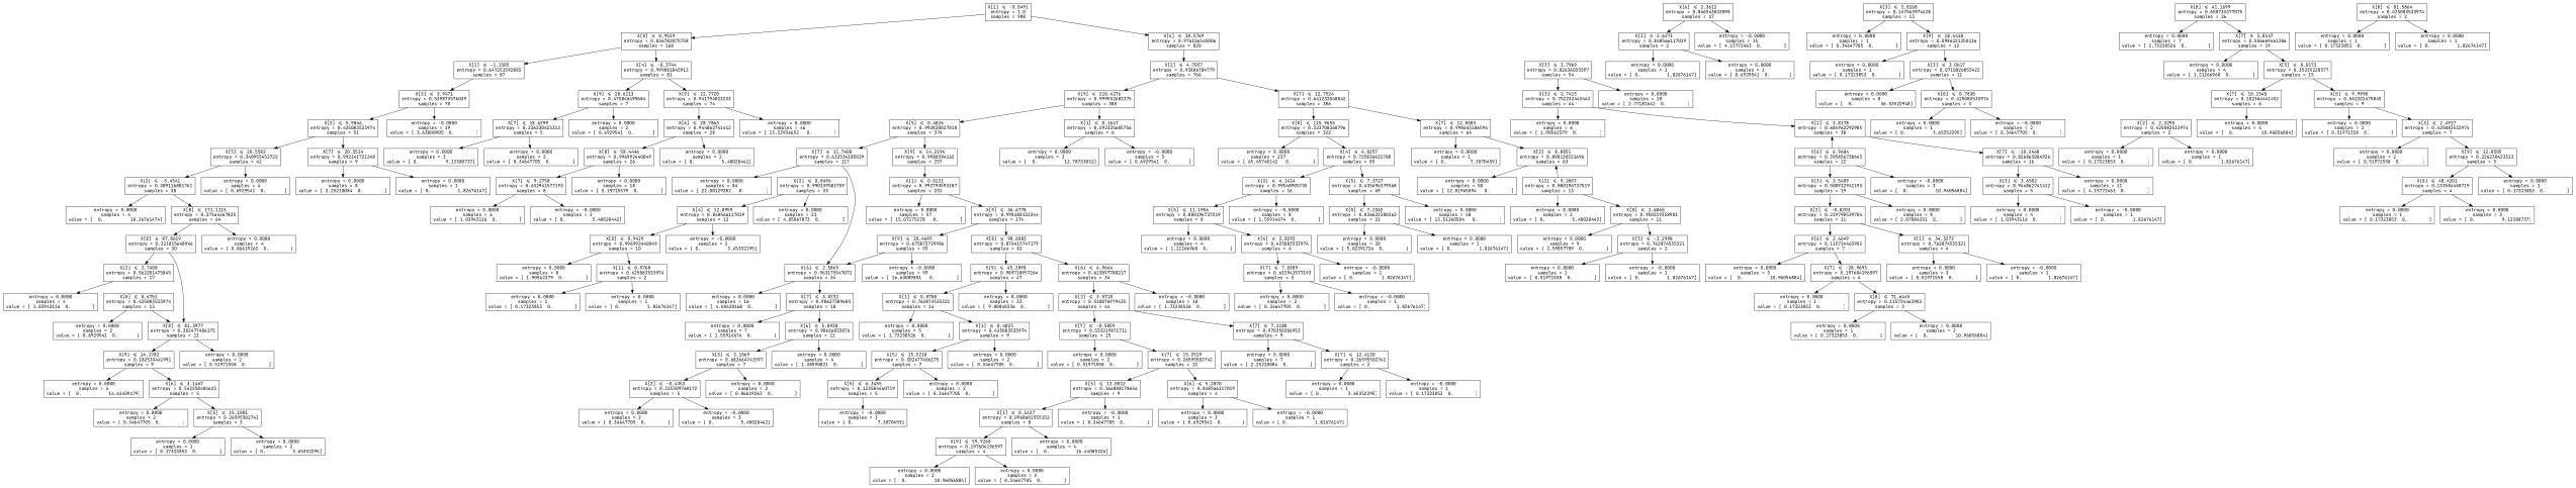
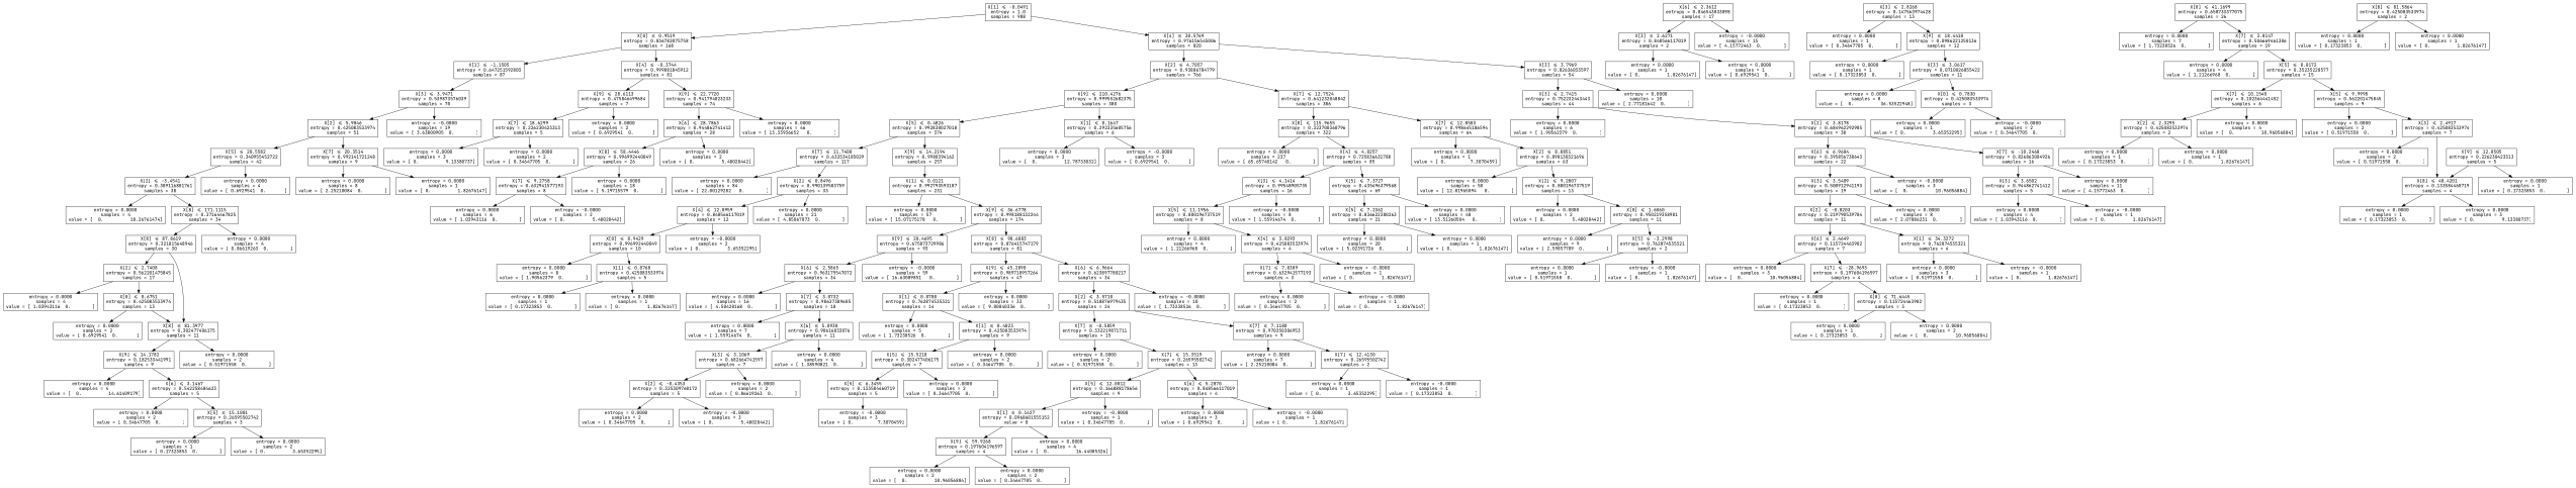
  digraph {
    fontname="JetBrains Mono"
    node [fontname="JetBrains Mono" shape=box]
    edge [fontname="JetBrains Mono"]
    n1 [label="X[1] <= -0.0491\nentropy = 1.0\nsamples = 988"]
    n2 [label="X[0] <= 0.9519\nentropy = 0.836782075758\nsamples = 168"]
    n3 [label="X[4] <= 30.5769\nentropy = 0.976156545006\nsamples = 820"]
    n4 [label="X[1] <= -1.1505\nentropy = 0.647251592803\nsamples = 87"]
    n5 [label="X[4] <= -0.3744\nentropy = 0.999881845912\nsamples = 81"]
    n6 [label="X[2] <= 4.7057\nentropy = 0.93886784779\nsamples = 766"]
    n7 [label="X[3] <= 3.7969\nentropy = 0.82636033597\nsamples = 54"]
    n8 [label="X[3] <= 3.9471\nentropy = 0.539873576039\nsamples = 70"]
    n9 [label="X[9] <= 28.6113\nentropy = 0.475846499684\nsamples = 7"]
    n10 [label="X[9] <= 22.7720\nentropy = 0.941794023233\nsamples = 74"]
    n11 [label="X[6] <= 2.3612\nentropy = 0.846543833098\nsamples = 17"]
    n12 [label="X[3] <= 2.6271\nentropy = 0.848566117019\nsamples = 2"]
    n13 [label="entropy = -0.0000\nsamples = 15\nvalue = [ 4.15772463  0.        ]"]
    n14 [label="X[2] <= 5.9846\nentropy = 0.425083533974\nsamples = 51"]
    n15 [label="entropy = -0.0000\nsamples = 19\nvalue = [ 3.63800905  0.        ]"]
    n16 [label="entropy = 0.0000\nsamples = 1\nvalue = [ 0.          1.82676147]"]
    n17 [label="entropy = 0.0000\nsamples = 1\nvalue = [ 0.6929541  0.       ]"]
    n18 [label="X[5] <= 20.5582\nentropy = 0.340955452722\nsamples = 42"]
    n19 [label="X[7] <= 20.3514\nentropy = 0.992141721248\nsamples = 9"]
    n20 [label="X[2] <= -3.4541\nentropy = 0.309116801761\nsamples = 38"]
    n21 [label="entropy = 0.0000\nsamples = 4\nvalue = [ 0.6929541  0.       ]"]
    n22 [label="entropy = 0.0000\nsamples = 8\nvalue = [ 2.25210084  0.        ]"]
    n23 [label="entropy = 0.0000\nsamples = 1\nvalue = [ 0.          1.82676147]"]
    n24 [label="entropy = 0.0000\nsamples = 4\nvalue = [  0.          18.26761474]"]
-   n25 [label="X[8] <= 171.1115\nentropy = 0.37164467825\nsamples = 64"]
+   n25 [label="X[8] <= 171.1115\nentropy = 0.37164467825\nsamples = 34"]
    n26 [label="X[8] <= 87.8619\nentropy = 0.321815648946\nsamples = 30"]
    n27 [label="entropy = 0.0000\nsamples = 4\nvalue = [ 0.86619263  0.        ]"]
    n28 [label="X[2] <= 2.7408\nentropy = 0.562201475845\nsamples = 17"]
    n29 [label="X[8] <= 81.3977\nentropy = 0.302477406175\nsamples = 11"]
    n30 [label="entropy = 0.0000\nsamples = 4\nvalue = [ 1.03943116  0.        ]"]
    n31 [label="X[0] <= 0.6751\nentropy = 0.425083533974\nsamples = 13"]
    n32 [label="X[3] <= 2.8268\nentropy = 0.147563974428\nsamples = 13"]
    n33 [label="entropy = 0.0000\nsamples = 1\nvalue = [ 0.34647705  0.        ]"]
    n34 [label="X[9] <= 18.4410\nentropy = 0.0986221250136\nsamples = 12"]
    n35 [label="entropy = 0.0000\nsamples = 2\nvalue = [ 0.6929541  0.       ]"]
    n36 [label="X[9] <= 14.1782\nentropy = 0.182533441991\nsamples = 9"]
    n37 [label="entropy = 0.0000\nsamples = 2\nvalue = [ 0.51971558  0.        ]"]
    n38 [label="entropy = 0.0000\nsamples = 4\nvalue = [  0.          14.61409179]"]
    n39 [label="X[6] <= 3.1467\nentropy = 0.542258484623\nsamples = 5"]
    n40 [label="entropy = 0.0000\nsamples = 2\nvalue = [ 0.34647705  0.        ]"]
    n41 [label="X[5] <= 15.1001\nentropy = 0.26595502742\nsamples = 3"]
    n42 [label="entropy = 0.0000\nsamples = 1\nvalue = [ 0.17323853  0.        ]"]
    n43 [label="entropy = 0.0000\nsamples = 2\nvalue = [ 0.          3.65352295]"]
    n44 [label="entropy = 0.0000\nsamples = 1\nvalue = [ 0.17323853  0.        ]"]
    n45 [label="X[3] <= 3.0617\nentropy = 0.0710026855422\nsamples = 11"]
    n46 [label="entropy = 0.0000\nsamples = 8\nvalue = [  0.          36.53522948]"]
    n47 [label="X[0] <= 0.7830\nentropy = 0.425083533974\nsamples = 3"]
    n48 [label="entropy = 0.0000\nsamples = 1\nvalue = [ 0.          3.65352295]"]
    n49 [label="entropy = -0.0000\nsamples = 2\nvalue = [ 0.34647705  0.        ]"]
    n50 [label="X[7] <= 18.6299\nentropy = 0.226230423313\nsamples = 5"]
    n51 [label="entropy = 0.0000\nsamples = 2\nvalue = [ 0.6929541  0.       ]"]
    n52 [label="X[6] <= 28.7863\nentropy = 0.944862741412\nsamples = 28"]
    n53 [label="entropy = 0.0000\nsamples = 46\nvalue = [ 13.33936652   0.        ]"]
    n54 [label="entropy = 0.0000\nsamples = 3\nvalue = [ 0.          9.13380737]"]
    n55 [label="entropy = 0.0000\nsamples = 2\nvalue = [ 0.34647705  0.        ]"]
    n56 [label="X[8] <= 58.4446\nentropy = 0.996992440049\nsamples = 26"]
    n57 [label="entropy = 0.0000\nsamples = 2\nvalue = [ 0.          5.48028442]"]
    n58 [label="X[7] <= 9.2758\nentropy = 0.632941577193\nsamples = 8"]
    n59 [label="entropy = 0.0000\nsamples = 18\nvalue = [ 5.19715579  0.        ]"]
    n60 [label="entropy = 0.0000\nsamples = 6\nvalue = [ 1.03943116  0.        ]"]
    n61 [label="entropy = -0.0000\nsamples = 2\nvalue = [ 0.          5.48028442]"]
    n62 [label="X[9] <= 210.4276\nentropy = 0.999552682375\nsamples = 380"]
    n63 [label="X[7] <= 12.7524\nentropy = 0.641232048842\nsamples = 386"]
    n64 [label="X[3] <= 2.7415\nentropy = 0.752232443443\nsamples = 44"]
    n65 [label="entropy = 0.0000\nsamples = 10\nvalue = [ 2.77181642  0.        ]"]
    n66 [label="X[5] <= 0.4826\nentropy = 0.992830027018\nsamples = 374"]
    n67 [label="X[1] <= 0.1647\nentropy = 0.292335605756\nsamples = 6"]
    n68 [label="X[8] <= 115.9655\nentropy = 0.323700360796\nsamples = 322"]
    n69 [label="X[7] <= 12.8503\nentropy = 0.998645186594\nsamples = 64"]
    n70 [label="X[7] <= 11.7400\nentropy = 0.632534185029\nsamples = 117"]
    n71 [label="X[9] <= 14.2194\nentropy = 0.9980394162\nsamples = 257"]
    n72 [label="entropy = 0.0000\nsamples = 3\nvalue = [  0.          12.78733032]"]
    n73 [label="entropy = -0.0000\nsamples = 3\nvalue = [ 0.6929541  0.       ]"]
    n74 [label="entropy = 0.0000\nsamples = 84\nvalue = [ 22.00129282   0.        ]"]
    n75 [label="X[2] <= 0.8496\nentropy = 0.990139583759\nsamples = 33"]
    n76 [label="X[1] <= 0.0121\nentropy = 0.992793593187\nsamples = 231"]
    n77 [label="X[4] <= 12.8959\nentropy = 0.848566117019\nsamples = 12"]
    n78 [label="entropy = 0.0000\nsamples = 21\nvalue = [ 4.85067873  0.        ]"]
    n79 [label="X[0] <= 0.9429\nentropy = 0.996992440049\nsamples = 10"]
    n80 [label="entropy = -0.0000\nsamples = 2\nvalue = [ 0.          3.65352295]"]
    n81 [label="entropy = 0.0000\nsamples = 8\nvalue = [ 1.90562379  0.        ]"]
-   n82 [label="X[1] <= 0.0768\nentropy = 0.425083533974\nsamples = 2"]
+   n82 [label="X[1] <= 0.0768\nentropy = 0.425083533974\nsamples = 5"]
    n83 [label="entropy = 0.0000\nsamples = 1\nvalue = [ 0.17323853  0.        ]"]
    n84 [label="entropy = 0.0000\nsamples = 1\nvalue = [ 0.          1.82676147]"]
    n85 [label="X[8] <= 41.1699\nentropy = 0.658733377075\nsamples = 26"]
    n86 [label="entropy = 0.0000\nsamples = 7\nvalue = [ 1.73238526  0.        ]"]
    n87 [label="X[7] <= 3.8147\nentropy = 0.506669461306\nsamples = 19"]
    n88 [label="entropy = 0.0000\nsamples = 57\nvalue = [ 15.07175178   0.        ]"]
    n89 [label="X[9] <= 36.6778\nentropy = 0.998188132244\nsamples = 174"]
    n90 [label="entropy = 0.0000\nsamples = 4\nvalue = [ 1.21266968  0.        ]"]
    n91 [label="X[5] <= 8.0172\nentropy = 0.35235228577\nsamples = 15"]
    n92 [label="X[7] <= 10.1540\nentropy = 0.102364441452\nsamples = 6"]
    n93 [label="X[5] <= 9.9998\nentropy = 0.562201475845\nsamples = 9"]
    n94 [label="X[2] <= 2.3295\nentropy = 0.425083533974\nsamples = 2"]
    n95 [label="entropy = 0.0000\nsamples = 4\nvalue = [  0.          10.96056884]"]
    n96 [label="entropy = 0.0000\nsamples = 2\nvalue = [ 0.51971558  0.        ]"]
    n97 [label="X[3] <= 2.4917\nentropy = 0.425083533974\nsamples = 7"]
    n98 [label="entropy = 0.0000\nsamples = 1\nvalue = [ 0.17323853  0.        ]"]
    n99 [label="entropy = 0.0000\nsamples = 1\nvalue = [ 0.          1.82676147]"]
    n100 [label="entropy = 0.0000\nsamples = 2\nvalue = [ 0.51971558  0.        ]"]
    n101 [label="X[9] <= 12.8505\nentropy = 0.226230423313\nsamples = 5"]
    n102 [label="X[8] <= 48.4201\nentropy = 0.133584460719\nsamples = 4"]
    n103 [label="entropy = 0.0000\nsamples = 1\nvalue = [ 0.17323853  0.        ]"]
    n104 [label="entropy = 0.0000\nsamples = 1\nvalue = [ 0.17323853  0.        ]"]
    n105 [label="entropy = 0.0000\nsamples = 3\nvalue = [ 0.          9.13380737]"]
    n106 [label="X[9] <= 20.4695\nentropy = 0.675873729986\nsamples = 93"]
    n107 [label="X[8] <= 98.6883\nentropy = 0.876415747179\nsamples = 81"]
    n108 [label="X[6] <= 2.5865\nentropy = 0.963175547072\nsamples = 34"]
    n109 [label="entropy = -0.0000\nsamples = 59\nvalue = [ 16.63089851   0.        ]"]
    n110 [label="X[9] <= 45.2890\nentropy = 0.989718957264\nsamples = 47"]
    n111 [label="X[6] <= 6.9664\nentropy = 0.623897780217\nsamples = 34"]
    n112 [label="entropy = 0.0000\nsamples = 16\nvalue = [ 4.50420168  0.        ]"]
    n113 [label="X[7] <= 3.0732\nentropy = 0.98637389605\nsamples = 18"]
    n114 [label="entropy = 0.0000\nsamples = 7\nvalue = [ 1.55914674  0.        ]"]
    n115 [label="X[6] <= 5.0930\nentropy = 0.90616833076\nsamples = 11"]
    n116 [label="X[3] <= 3.1069\nentropy = 0.682664741597\nsamples = 7"]
    n117 [label="entropy = 0.0000\nsamples = 4\nvalue = [ 1.38590821  0.        ]"]
    n118 [label="X[2] <= -0.4353\nentropy = 0.325309760172\nsamples = 5"]
    n119 [label="entropy = 0.0000\nsamples = 2\nvalue = [ 0.86619263  0.        ]"]
    n120 [label="entropy = 0.0000\nsamples = 2\nvalue = [ 0.34647705  0.        ]"]
    n121 [label="entropy = -0.0000\nsamples = 3\nvalue = [ 0.          5.48028442]"]
    n122 [label="X[1] <= 0.0700\nentropy = 0.762874535321\nsamples = 14"]
    n123 [label="entropy = 0.0000\nsamples = 33\nvalue = [ 9.00840336  0.        ]"]
-   n124 [label="X[2] <= 3.5710\nentropy = 0.518876979435\nsamples = 44"]
+   n124 [label="X[2] <= 3.5710\nentropy = 0.518876979435\nsamples = 24"]
    n125 [label="entropy = -0.0000\nsamples = 10\nvalue = [ 1.73238526  0.        ]"]
    n126 [label="entropy = 0.0000\nsamples = 5\nvalue = [ 1.73238526  0.        ]"]
    n127 [label="X[1] <= 0.4023\nentropy = 0.425083533974\nsamples = 9"]
    n128 [label="X[5] <= 15.5218\nentropy = 0.302477406175\nsamples = 7"]
    n129 [label="entropy = 0.0000\nsamples = 2\nvalue = [ 0.34647705  0.        ]"]
    n130 [label="X[5] <= 6.3455\nentropy = 0.133584460719\nsamples = 5"]
    n131 [label="entropy = 0.0000\nsamples = 2\nvalue = [ 0.34647705  0.        ]"]
    n132 [label="entropy = -0.0000\nsamples = 3\nvalue = [ 0.         7.3070459]"]
    n133 [label="X[8] <= 81.5864\nentropy = 0.425083533974\nsamples = 2"]
    n134 [label="entropy = 0.0000\nsamples = 1\nvalue = [ 0.17323853  0.        ]"]
    n135 [label="entropy = 0.0000\nsamples = 1\nvalue = [ 0.          1.82676147]"]
    n136 [label="X[7] <= -0.5859\nentropy = 0.332219871711\nsamples = 15"]
    n137 [label="X[7] <= 7.1180\nentropy = 0.970350306953\nsamples = 9"]
    n138 [label="entropy = 0.0000\nsamples = 2\nvalue = [ 0.51971558  0.        ]"]
    n139 [label="X[7] <= 15.3519\nentropy = 0.26595502742\nsamples = 13"]
    n140 [label="entropy = 0.0000\nsamples = 7\nvalue = [ 2.25210084  0.        ]"]
    n141 [label="X[7] <= 12.4130\nentropy = 0.26595502742\nsamples = 2"]
    n142 [label="X[5] <= 12.0012\nentropy = 0.166888178656\nsamples = 9"]
    n143 [label="X[6] <= 5.2870\nentropy = 0.848566117019\nsamples = 4"]
-   n144 [label="X[1] <= 0.1427\nentropy = 0.0968601555152\nsamples = 8"]
+   n144 [label="X[1] <= 0.1427\nentropy = 0.0968601555152\nvalue = 8"]
    n145 [label="entropy = -0.0000\nsamples = 1\nvalue = [ 0.34647705  0.        ]"]
    n146 [label="entropy = 0.0000\nsamples = 3\nvalue = [ 0.6929541  0.       ]"]
    n147 [label="entropy = -0.0000\nsamples = 1\nvalue = [ 0.          1.82676147]"]
    n148 [label="X[9] <= 59.9268\nentropy = 0.197604196597\nsamples = 4"]
    n149 [label="entropy = 0.0000\nsamples = 4\nvalue = [  0.          16.44085326]"]
    n150 [label="entropy = 0.0000\nsamples = 2\nvalue = [  0.          10.96056884]"]
    n151 [label="entropy = 0.0000\nsamples = 2\nvalue = [ 0.34647705  0.        ]"]
    n152 [label="entropy = 0.0000\nsamples = 1\nvalue = [ 0.          3.65352295]"]
    n153 [label="entropy = -0.0000\nsamples = 1\nvalue = [ 0.17323853  0.        ]"]
    n154 [label="entropy = 0.0000\nsamples = 237\nvalue = [ 65.65740142   0.        ]"]
    n155 [label="X[4] <= 4.0257\nentropy = 0.725836631788\nsamples = 85"]
    n156 [label="entropy = 0.0000\nsamples = 1\nvalue = [ 0.         7.3070459]"]
    n157 [label="X[2] <= 8.8851\nentropy = 0.898130321696\nsamples = 63"]
    n158 [label="X[3] <= 4.1414\nentropy = 0.99548905735\nsamples = 16"]
    n159 [label="X[5] <= 7.3727\nentropy = 0.435496379568\nsamples = 69"]
    n160 [label="X[5] <= 11.1956\nentropy = 0.880196737519\nsamples = 8"]
    n161 [label="entropy = -0.0000\nsamples = 8\nvalue = [ 1.55914674  0.        ]"]
    n162 [label="X[5] <= 7.2362\nentropy = 0.836622380263\nsamples = 21"]
    n163 [label="entropy = 0.0000\nsamples = 48\nvalue = [ 13.51260504   0.        ]"]
    n164 [label="entropy = 0.0000\nsamples = 4\nvalue = [ 1.21266968  0.        ]"]
    n165 [label="X[4] <= 3.8293\nentropy = 0.425083533974\nsamples = 4"]
    n166 [label="X[7] <= 7.0389\nentropy = 0.632941577193\nsamples = 3"]
    n167 [label="entropy = -0.0000\nsamples = 1\nvalue = [ 0.          1.82676147]"]
    n168 [label="entropy = 0.0000\nsamples = 2\nvalue = [ 0.34647705  0.        ]"]
    n169 [label="entropy = -0.0000\nsamples = 1\nvalue = [ 0.          1.82676147]"]
    n170 [label="entropy = 0.0000\nsamples = 20\nvalue = [ 5.02391726  0.        ]"]
    n171 [label="entropy = 0.0000\nsamples = 1\nvalue = [ 0.          1.82676147]"]
    n172 [label="entropy = 0.0000\nsamples = 50\nvalue = [ 12.81965094   0.        ]"]
    n173 [label="X[2] <= 9.2807\nentropy = 0.880196737519\nsamples = 13"]
    n174 [label="entropy = 0.0000\nsamples = 2\nvalue = [ 0.          5.48028442]"]
    n175 [label="X[0] <= 1.6060\nentropy = 0.950219358981\nsamples = 11"]
    n176 [label="entropy = 0.0000\nsamples = 9\nvalue = [ 2.59857789  0.        ]"]
    n177 [label="X[5] <= -3.2998\nentropy = 0.762874535321\nsamples = 2"]
    n178 [label="entropy = 0.0000\nsamples = 1\nvalue = [ 0.51971558  0.        ]"]
    n179 [label="entropy = -0.0000\nsamples = 1\nvalue = [ 0.          1.82676147]"]
    n180 [label="entropy = 0.0000\nsamples = 6\nvalue = [ 1.90562379  0.        ]"]
    n181 [label="X[2] <= 3.8178\nentropy = 0.684962292985\nsamples = 38"]
    n182 [label="X[6] <= 6.9684\nentropy = 0.395856738643\nsamples = 22"]
    n183 [label="X[7] <= -10.2468\nentropy = 0.826863004926\nsamples = 16"]
    n184 [label="X[3] <= 3.5409\nentropy = 0.500912941193\nsamples = 19"]
    n185 [label="entropy = -0.0000\nsamples = 3\nvalue = [  0.          10.96056884]"]
    n186 [label="X[3] <= 3.6502\nentropy = 0.944862741412\nsamples = 5"]
    n187 [label="entropy = 0.0000\nsamples = 11\nvalue = [ 4.15772463  0.        ]"]
    n188 [label="X[2] <= -0.8203\nentropy = 0.219790539704\nsamples = 11"]
    n189 [label="entropy = 0.0000\nsamples = 8\nvalue = [ 2.07886231  0.        ]"]
    n190 [label="X[6] <= 2.4649\nentropy = 0.115724463902\nsamples = 7"]
    n191 [label="X[1] <= 34.3272\nentropy = 0.762874535321\nsamples = 4"]
    n192 [label="entropy = 0.0000\nsamples = 3\nvalue = [  0.          10.96056884]"]
    n193 [label="X[7] <= -28.9693\nentropy = 0.197604196597\nsamples = 4"]
    n194 [label="entropy = 0.0000\nsamples = 3\nvalue = [ 0.51971558  0.        ]"]
    n195 [label="entropy = -0.0000\nsamples = 1\nvalue = [ 0.          1.82676147]"]
    n196 [label="entropy = 0.0000\nsamples = 1\nvalue = [ 0.17323853  0.        ]"]
    n197 [label="X[8] <= 71.6445\nentropy = 0.115724463902\nsamples = 3"]
    n198 [label="entropy = 0.0000\nsamples = 1\nvalue = [ 0.17323853  0.        ]"]
    n199 [label="entropy = 0.0000\nsamples = 2\nvalue = [  0.          10.96056884]"]
    n200 [label="entropy = 0.0000\nsamples = 4\nvalue = [ 1.03943116  0.        ]"]
    n201 [label="entropy = -0.0000\nsamples = 1\nvalue = [ 0.          1.82676147]"]
    n1 -> n2
    n1 -> n3
    n2 -> n4
    n2 -> n5
    n3 -> n6
+   n3 -> n7
    n4 -> n8
    n5 -> n9
    n5 -> n10
    n6 -> n62
    n6 -> n63
    n7 -> n64
    n7 -> n65
    n8 -> n14
    n8 -> n15
    n9 -> n50
    n9 -> n51
    n10 -> n52
    n10 -> n53
    n11 -> n12
    n11 -> n13
    n12 -> n16
    n12 -> n17
    n14 -> n18
    n14 -> n19
    n18 -> n20
    n18 -> n21
    n19 -> n22
    n19 -> n23
    n20 -> n24
    n20 -> n25
    n25 -> n26
    n25 -> n27
    n26 -> n28
    n26 -> n29
    n28 -> n30
+   n28 -> n31
    n29 -> n36
    n29 -> n37
    n31 -> n29
    n31 -> n35
    n32 -> n33
    n32 -> n34
    n34 -> n44
    n34 -> n45
    n36 -> n38
    n36 -> n39
    n39 -> n40
    n39 -> n41
    n41 -> n42
    n41 -> n43
    n45 -> n46
    n45 -> n47
    n47 -> n48
    n47 -> n49
    n50 -> n54
    n50 -> n55
    n52 -> n56
    n52 -> n57
    n56 -> n58
    n56 -> n59
    n58 -> n60
    n58 -> n61
    n62 -> n66
    n62 -> n67
    n63 -> n68
    n63 -> n69
    n64 -> n180
    n64 -> n181
    n66 -> n70
    n66 -> n71
    n67 -> n72
    n67 -> n73
    n68 -> n154
    n68 -> n155
    n69 -> n156
    n69 -> n157
    n70 -> n74
-   n70 -> n108
+   n70 -> n75
    n71 -> n76
    n75 -> n77
    n75 -> n78
    n76 -> n88
    n76 -> n89
    n77 -> n79
    n77 -> n80
    n79 -> n81
    n79 -> n82
    n82 -> n83
    n82 -> n84
    n85 -> n86
    n85 -> n87
    n87 -> n90
    n87 -> n91
    n89 -> n106
    n89 -> n107
    n91 -> n92
    n91 -> n93
+   n92 -> n94
    n92 -> n95
    n93 -> n96
    n93 -> n97
    n94 -> n98
    n94 -> n99
    n97 -> n100
-   n97 -> n101
+   n97 -> n102
    n101 -> n102
    n101 -> n103
    n102 -> n104
    n102 -> n105
    n106 -> n108
    n106 -> n109
    n107 -> n110
    n107 -> n111
    n108 -> n112
    n108 -> n113
    n110 -> n122
    n110 -> n123
    n111 -> n124
    n111 -> n125
    n113 -> n114
    n113 -> n115
    n115 -> n116
    n115 -> n117
    n116 -> n118
    n116 -> n119
    n118 -> n120
    n118 -> n121
    n122 -> n126
    n122 -> n127
    n124 -> n136
    n124 -> n137
    n127 -> n128
    n127 -> n129
    n128 -> n130
    n128 -> n131
    n130 -> n132
    n133 -> n134
    n133 -> n135
    n136 -> n138
    n136 -> n139
    n137 -> n140
    n137 -> n141
    n139 -> n142
    n139 -> n143
    n141 -> n152
    n141 -> n153
    n142 -> n144
    n142 -> n145
    n143 -> n146
    n143 -> n147
    n144 -> n148
    n144 -> n149
    n148 -> n150
    n148 -> n151
    n155 -> n158
    n155 -> n159
    n157 -> n172
-   n173 -> n157
+   n157 -> n173
    n158 -> n160
    n158 -> n161
    n159 -> n162
    n159 -> n163
    n160 -> n164
    n160 -> n165
    n162 -> n170
    n162 -> n171
    n165 -> n166
    n165 -> n167
    n166 -> n168
    n166 -> n169
    n173 -> n174
    n173 -> n175
    n175 -> n176
    n175 -> n177
    n177 -> n178
    n177 -> n179
-   n182 -> n181
+   n181 -> n182
    n181 -> n183
    n182 -> n184
    n182 -> n185
    n183 -> n186
    n183 -> n187
    n184 -> n188
    n184 -> n189
    n186 -> n200
    n186 -> n201
    n188 -> n190
    n188 -> n191
    n190 -> n192
    n190 -> n193
    n191 -> n194
    n191 -> n195
    n193 -> n196
    n193 -> n197
    n197 -> n198
    n197 -> n199
  }
